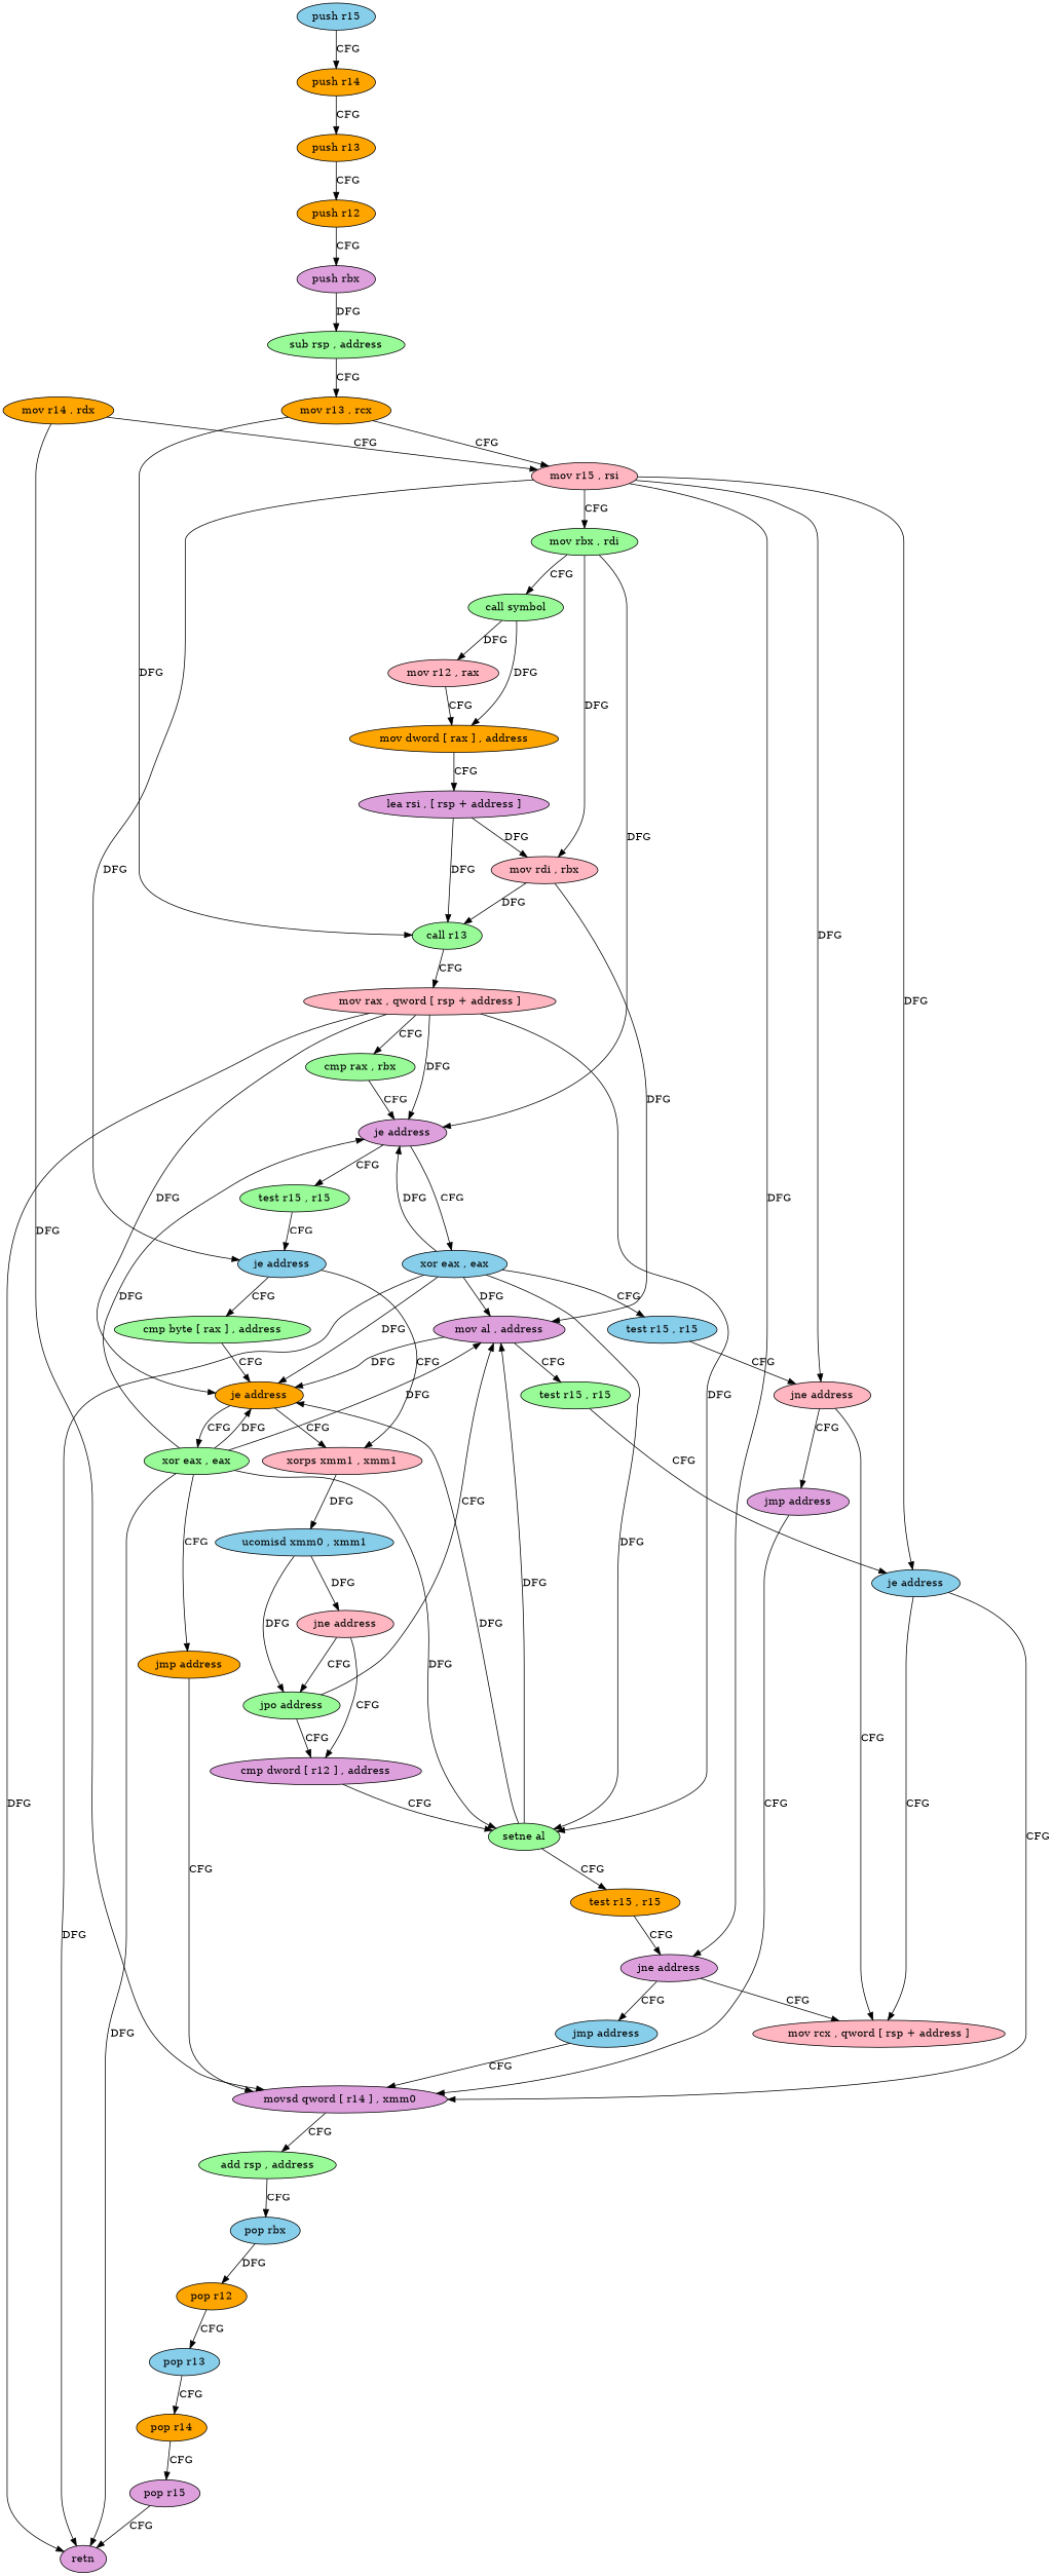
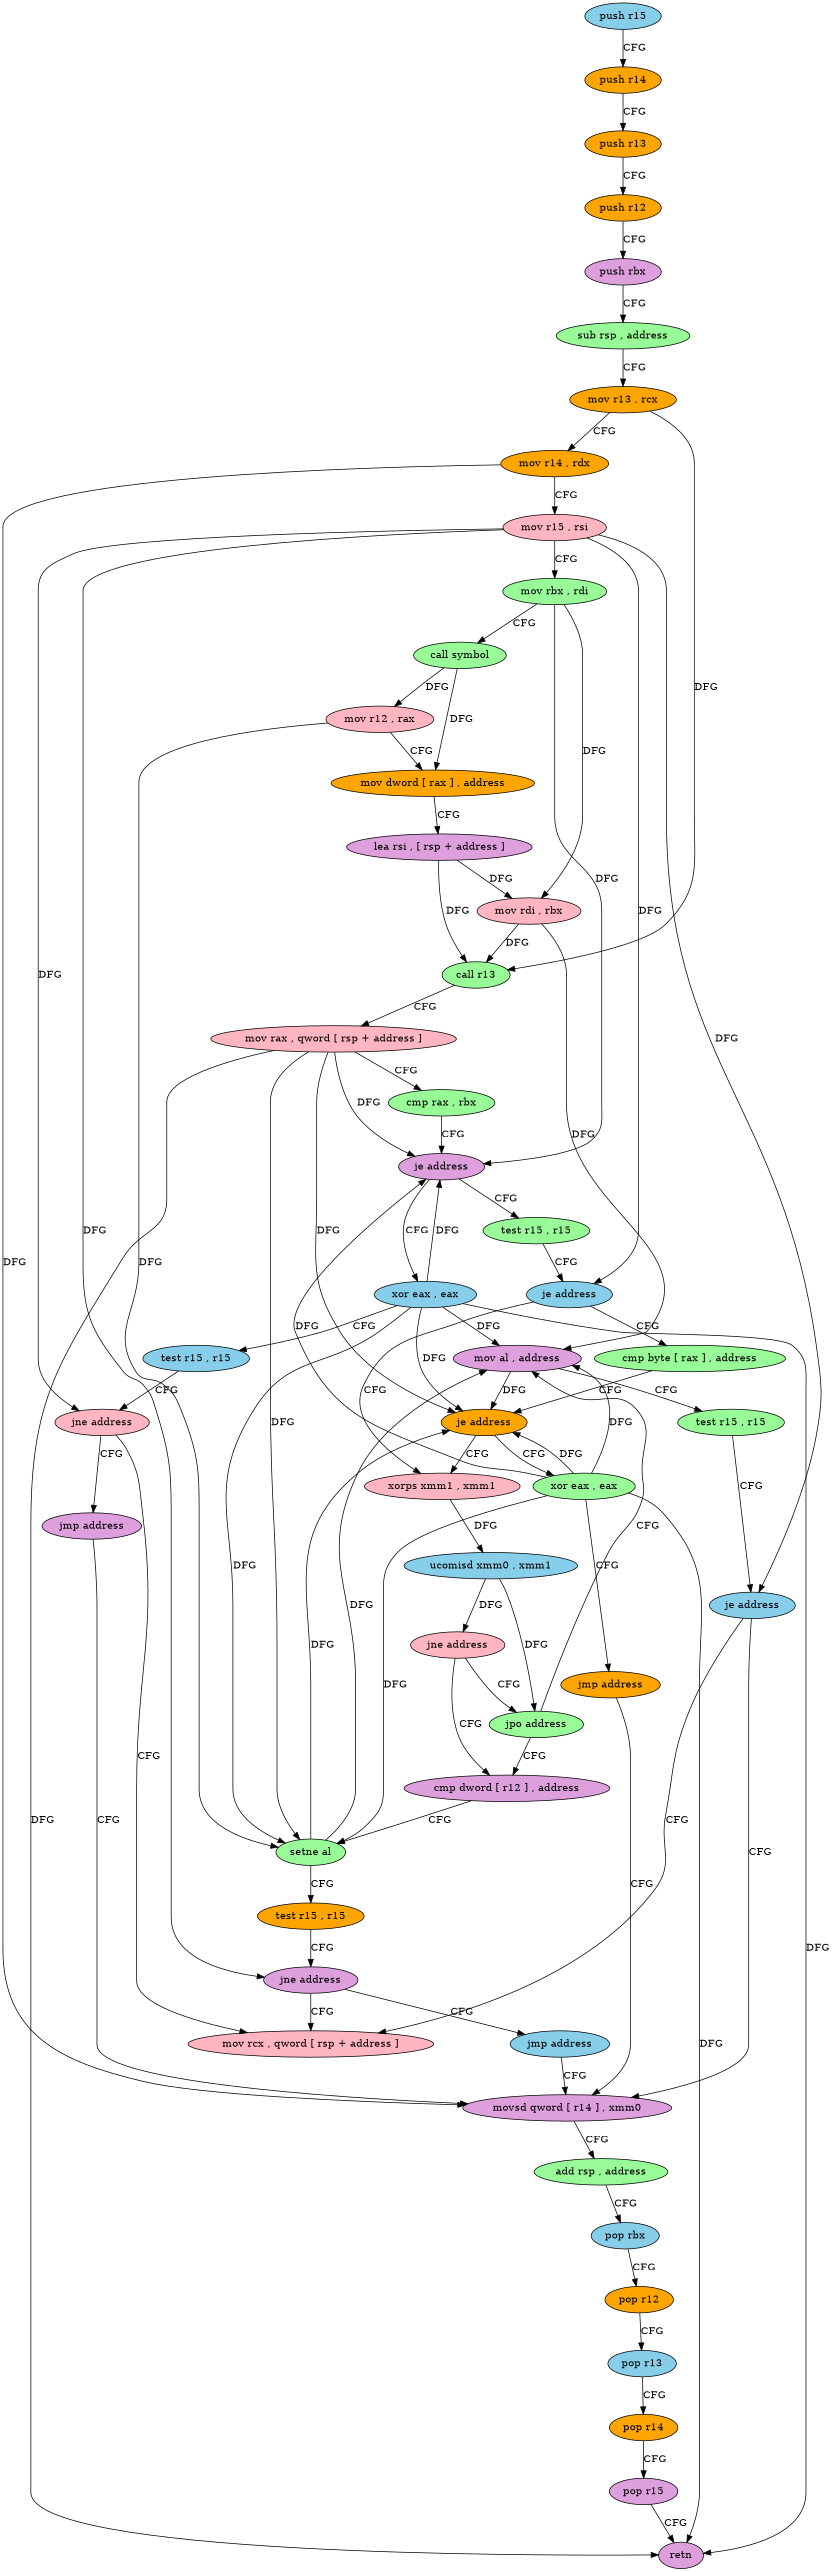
  digraph {
    node [fillcolor=palegreen style=filled]
    n1 [fillcolor=skyblue label="push r15"]
    n2 [fillcolor=orange label="push r14"]
    n3 [fillcolor=orange label="push r13"]
    n4 [fillcolor=orange label="push r12"]
    n5 [fillcolor=plum label="push rbx"]
    n6 [label="sub rsp , address"]
    n7 [fillcolor=orange label="mov r13 , rcx"]
    n8 [fillcolor=orange label="mov r14 , rdx"]
    n9 [label="call r13"]
    n10 [fillcolor=lightpink label="mov r15 , rsi"]
    n11 [fillcolor=plum label="movsd qword [ r14 ] , xmm0"]
    n12 [fillcolor=lightpink label="mov rax , qword [ rsp + address ]"]
    n13 [label="mov rbx , rdi"]
    n14 [fillcolor=lightpink label="jne address"]
    n15 [fillcolor=skyblue label="je address"]
    n16 [fillcolor=plum label="jne address"]
    n17 [fillcolor=skyblue label="je address"]
    n18 [label="add rsp , address"]
    n19 [label="call symbol"]
    n20 [fillcolor=lightpink label="mov rdi , rbx"]
    n21 [fillcolor=plum label="je address"]
    n22 [fillcolor=lightpink label="mov rcx , qword [ rsp + address ]"]
    n23 [fillcolor=plum label="jmp address"]
    n24 [label="cmp byte [ rax ] , address"]
    n25 [fillcolor=lightpink label="xorps xmm1 , xmm1"]
    n26 [fillcolor=skyblue label="jmp address"]
    n27 [fillcolor=lightpink label="mov r12 , rax"]
    n28 [fillcolor=orange label="mov dword [ rax ] , address"]
    n29 [fillcolor=plum label="mov al , address"]
    n30 [fillcolor=skyblue label="xor eax , eax"]
    n31 [label="test r15 , r15"]
    n32 [label="setne al"]
    n33 [fillcolor=plum label="lea rsi , [ rsp + address ]"]
    n34 [fillcolor=orange label="je address"]
    n35 [fillcolor=orange label="test r15 , r15"]
    n36 [label="cmp rax , rbx"]
    n37 [fillcolor=plum label=retn]
    n38 [label="xor eax , eax"]
    n39 [label="test r15 , r15"]
    n40 [fillcolor=skyblue label="test r15 , r15"]
    n41 [fillcolor=skyblue label="ucomisd xmm0 , xmm1"]
    n42 [fillcolor=lightpink label="jne address"]
    n43 [label="jpo address"]
    n44 [fillcolor=skyblue label="pop rbx"]
    n45 [fillcolor=orange label="jmp address"]
    n46 [fillcolor=plum label="cmp dword [ r12 ] , address"]
    n47 [fillcolor=orange label="pop r12"]
    n48 [fillcolor=skyblue label="pop r13"]
    n49 [fillcolor=orange label="pop r14"]
    n50 [fillcolor=plum label="pop r15"]
    n1 -> n2 [label=CFG]
    n2 -> n3 [label=CFG]
    n3 -> n4 [label=CFG]
    n4 -> n5 [label=CFG]
-   n5 -> n6 [label=DFG]
+   n5 -> n6 [label=CFG]
    n6 -> n7 [label=CFG]
-   n7 -> n10 [label=CFG]
+   n7 -> n8 [label=CFG]
    n7 -> n9 [label=DFG]
    n8 -> n10 [label=CFG]
    n8 -> n11 [label=DFG]
    n9 -> n12 [label=CFG]
    n10 -> n13 [label=CFG]
    n10 -> n14 [label=DFG]
    n10 -> n15 [label=DFG]
    n10 -> n16 [label=DFG]
    n10 -> n17 [label=DFG]
    n11 -> n18 [label=CFG]
    n12 -> n21 [label=DFG]
    n12 -> n32 [label=DFG]
    n12 -> n34 [label=DFG]
    n12 -> n36 [label=CFG]
    n12 -> n37 [label=DFG]
    n13 -> n19 [label=CFG]
    n13 -> n20 [label=DFG]
    n13 -> n21 [label=DFG]
    n14 -> n22 [label=CFG]
    n14 -> n23 [label=CFG]
    n15 -> n24 [label=CFG]
    n15 -> n25 [label=CFG]
    n16 -> n22 [label=CFG]
    n16 -> n26 [label=CFG]
    n17 -> n11 [label=CFG]
    n17 -> n22 [label=CFG]
    n18 -> n44 [label=CFG]
    n19 -> n27 [label=DFG]
    n19 -> n28 [label=DFG]
    n20 -> n9 [label=DFG]
    n20 -> n29 [label=DFG]
    n21 -> n30 [label=CFG]
    n21 -> n31 [label=CFG]
    n23 -> n11 [label=CFG]
    n24 -> n34 [label=CFG]
    n25 -> n41 [label=DFG]
    n26 -> n11 [label=CFG]
    n27 -> n28 [label=CFG]
+   n27 -> n32 [label=DFG]
    n28 -> n33 [label=CFG]
    n29 -> n34 [label=DFG]
    n29 -> n39 [label=CFG]
    n30 -> n21 [label=DFG]
    n30 -> n29 [label=DFG]
    n30 -> n32 [label=DFG]
    n30 -> n34 [label=DFG]
    n30 -> n37 [label=DFG]
    n30 -> n40 [label=CFG]
    n31 -> n15 [label=CFG]
    n32 -> n29 [label=DFG]
    n32 -> n34 [label=DFG]
    n32 -> n35 [label=CFG]
    n33 -> n9 [label=DFG]
    n33 -> n20 [label=DFG]
    n34 -> n25 [label=CFG]
    n34 -> n38 [label=CFG]
    n35 -> n16 [label=CFG]
    n36 -> n21 [label=CFG]
    n38 -> n21 [label=DFG]
    n38 -> n29 [label=DFG]
    n38 -> n32 [label=DFG]
    n38 -> n34 [label=DFG]
    n38 -> n37 [label=DFG]
    n38 -> n45 [label=CFG]
    n39 -> n17 [label=CFG]
    n40 -> n14 [label=CFG]
    n41 -> n42 [label=DFG]
    n41 -> n43 [label=DFG]
    n42 -> n43 [label=CFG]
    n42 -> n46 [label=CFG]
    n43 -> n29 [label=CFG]
    n43 -> n46 [label=CFG]
-   n44 -> n47 [label=DFG]
+   n44 -> n47 [label=CFG]
    n45 -> n11 [label=CFG]
    n46 -> n32 [label=CFG]
    n47 -> n48 [label=CFG]
    n48 -> n49 [label=CFG]
    n49 -> n50 [label=CFG]
    n50 -> n37 [label=CFG]
  }
